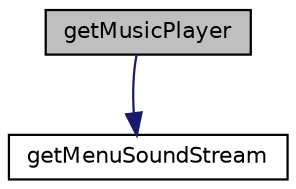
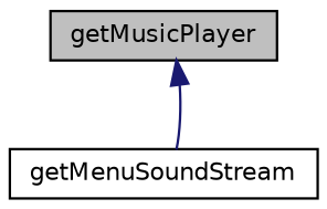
  digraph {
    rankdir=TB
    node [color=black fontname=Helvetica fontsize=10 shape=record style=filled]
    n1 [fillcolor=grey75 fontcolor=black height=0.2 label=getMusicPlayer width=0.4]
    n2 [fillcolor=white height=0.2 label=getMenuSoundStream width=0.4]
-   n1 -> n2 [color=midnightblue fontname=Helvetica fontsize=10 labelfontname=Helvetica labelfontsize=10 style=solid]
+   n2 -> n1 [color=midnightblue fontname=Helvetica fontsize=10 labelfontname=Helvetica labelfontsize=10 style=solid]
  }
